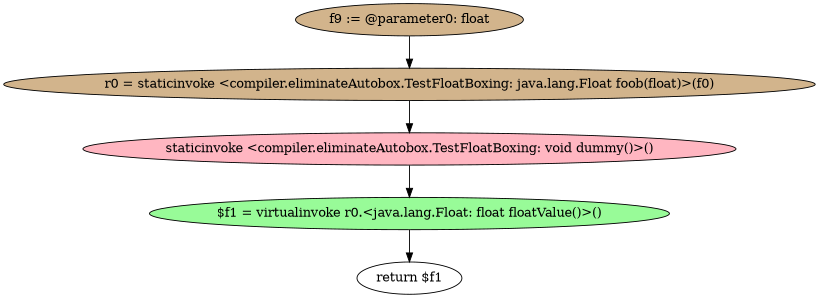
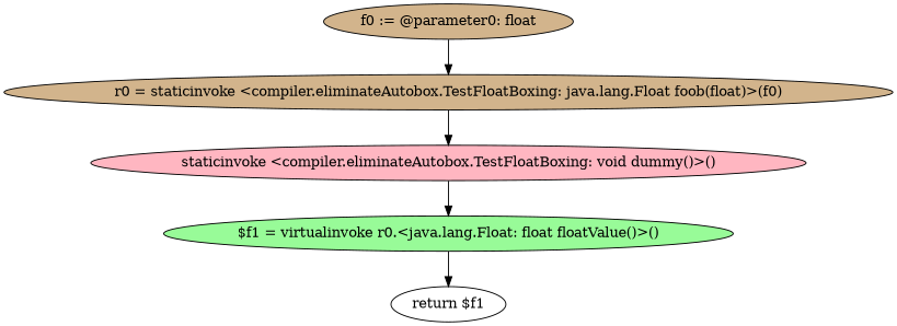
  digraph {
    node [style=filled fillcolor=tan]
-   "f0 := @parameter0: float" [label="f9 := @parameter0: float"]
+   "f0 := @parameter0: float"
    "r0 = staticinvoke <compiler.eliminateAutobox.TestFloatBoxing: java.lang.Float foob(float)>(f0)"
    "staticinvoke <compiler.eliminateAutobox.TestFloatBoxing: void dummy()>()" [fillcolor=lightpink]
    "$f1 = virtualinvoke r0.<java.lang.Float: float floatValue()>()" [fillcolor=palegreen]
    "return $f1" [fillcolor=white]
    "f0 := @parameter0: float" -> "r0 = staticinvoke <compiler.eliminateAutobox.TestFloatBoxing: java.lang.Float foob(float)>(f0)"
    "r0 = staticinvoke <compiler.eliminateAutobox.TestFloatBoxing: java.lang.Float foob(float)>(f0)" -> "staticinvoke <compiler.eliminateAutobox.TestFloatBoxing: void dummy()>()"
    "staticinvoke <compiler.eliminateAutobox.TestFloatBoxing: void dummy()>()" -> "$f1 = virtualinvoke r0.<java.lang.Float: float floatValue()>()"
    "$f1 = virtualinvoke r0.<java.lang.Float: float floatValue()>()" -> "return $f1"
  }
